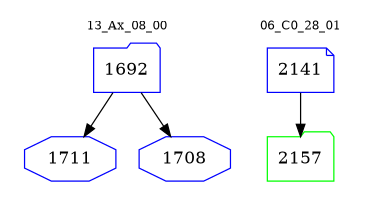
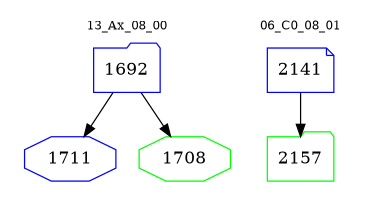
  digraph {
    node [color=blue shape=octagon]
    edge [color=black]
    n1 [label=1711]
    n2 [label=1692 shape=folder]
-   n3 [label=1708]
+   n3 [color=green label=1708]
    n4 [label=2141 shape=note]
    n5 [color=green label=2157 shape=folder]
    subgraph cluster_1 {
      color=white
      fontsize=10
      label="13_Ax_08_00"
      n1
      n2
      n3
    }
    subgraph cluster_2 {
      color=white
      fontsize=10
-     label="06_C0_28_01"
+     label="06_C0_08_01"
      n4
      n5
    }
    n2 -> n1
    n2 -> n3
    n4 -> n5
  }
